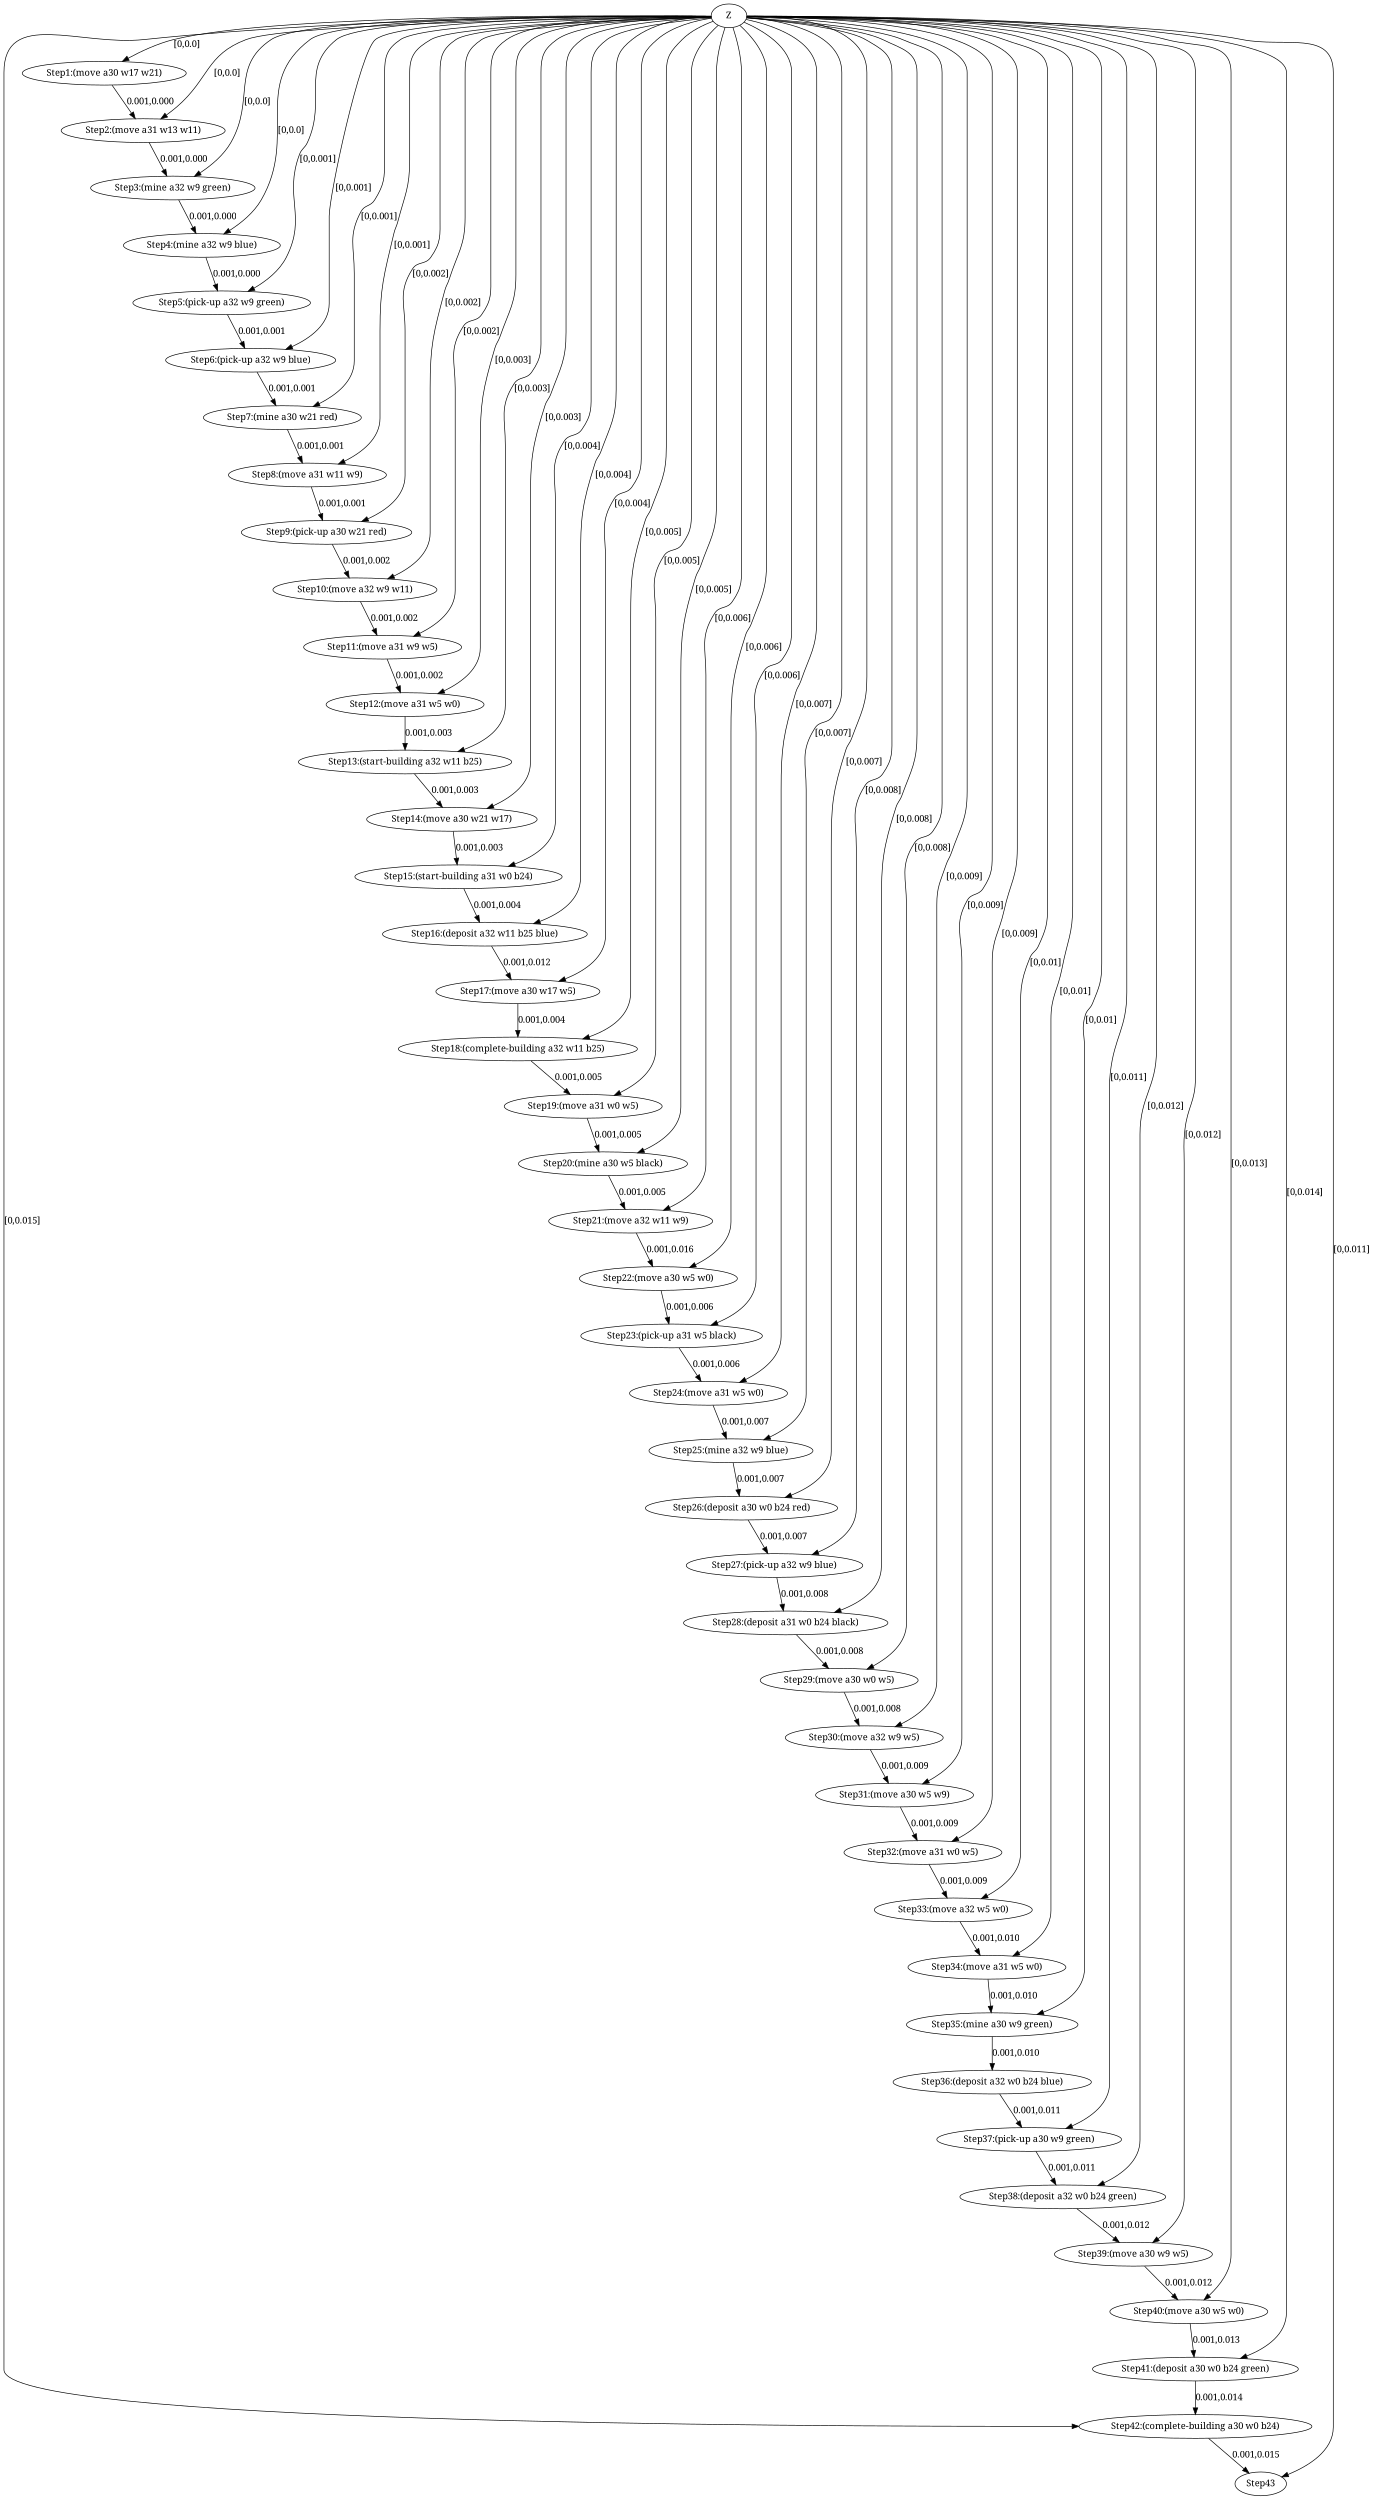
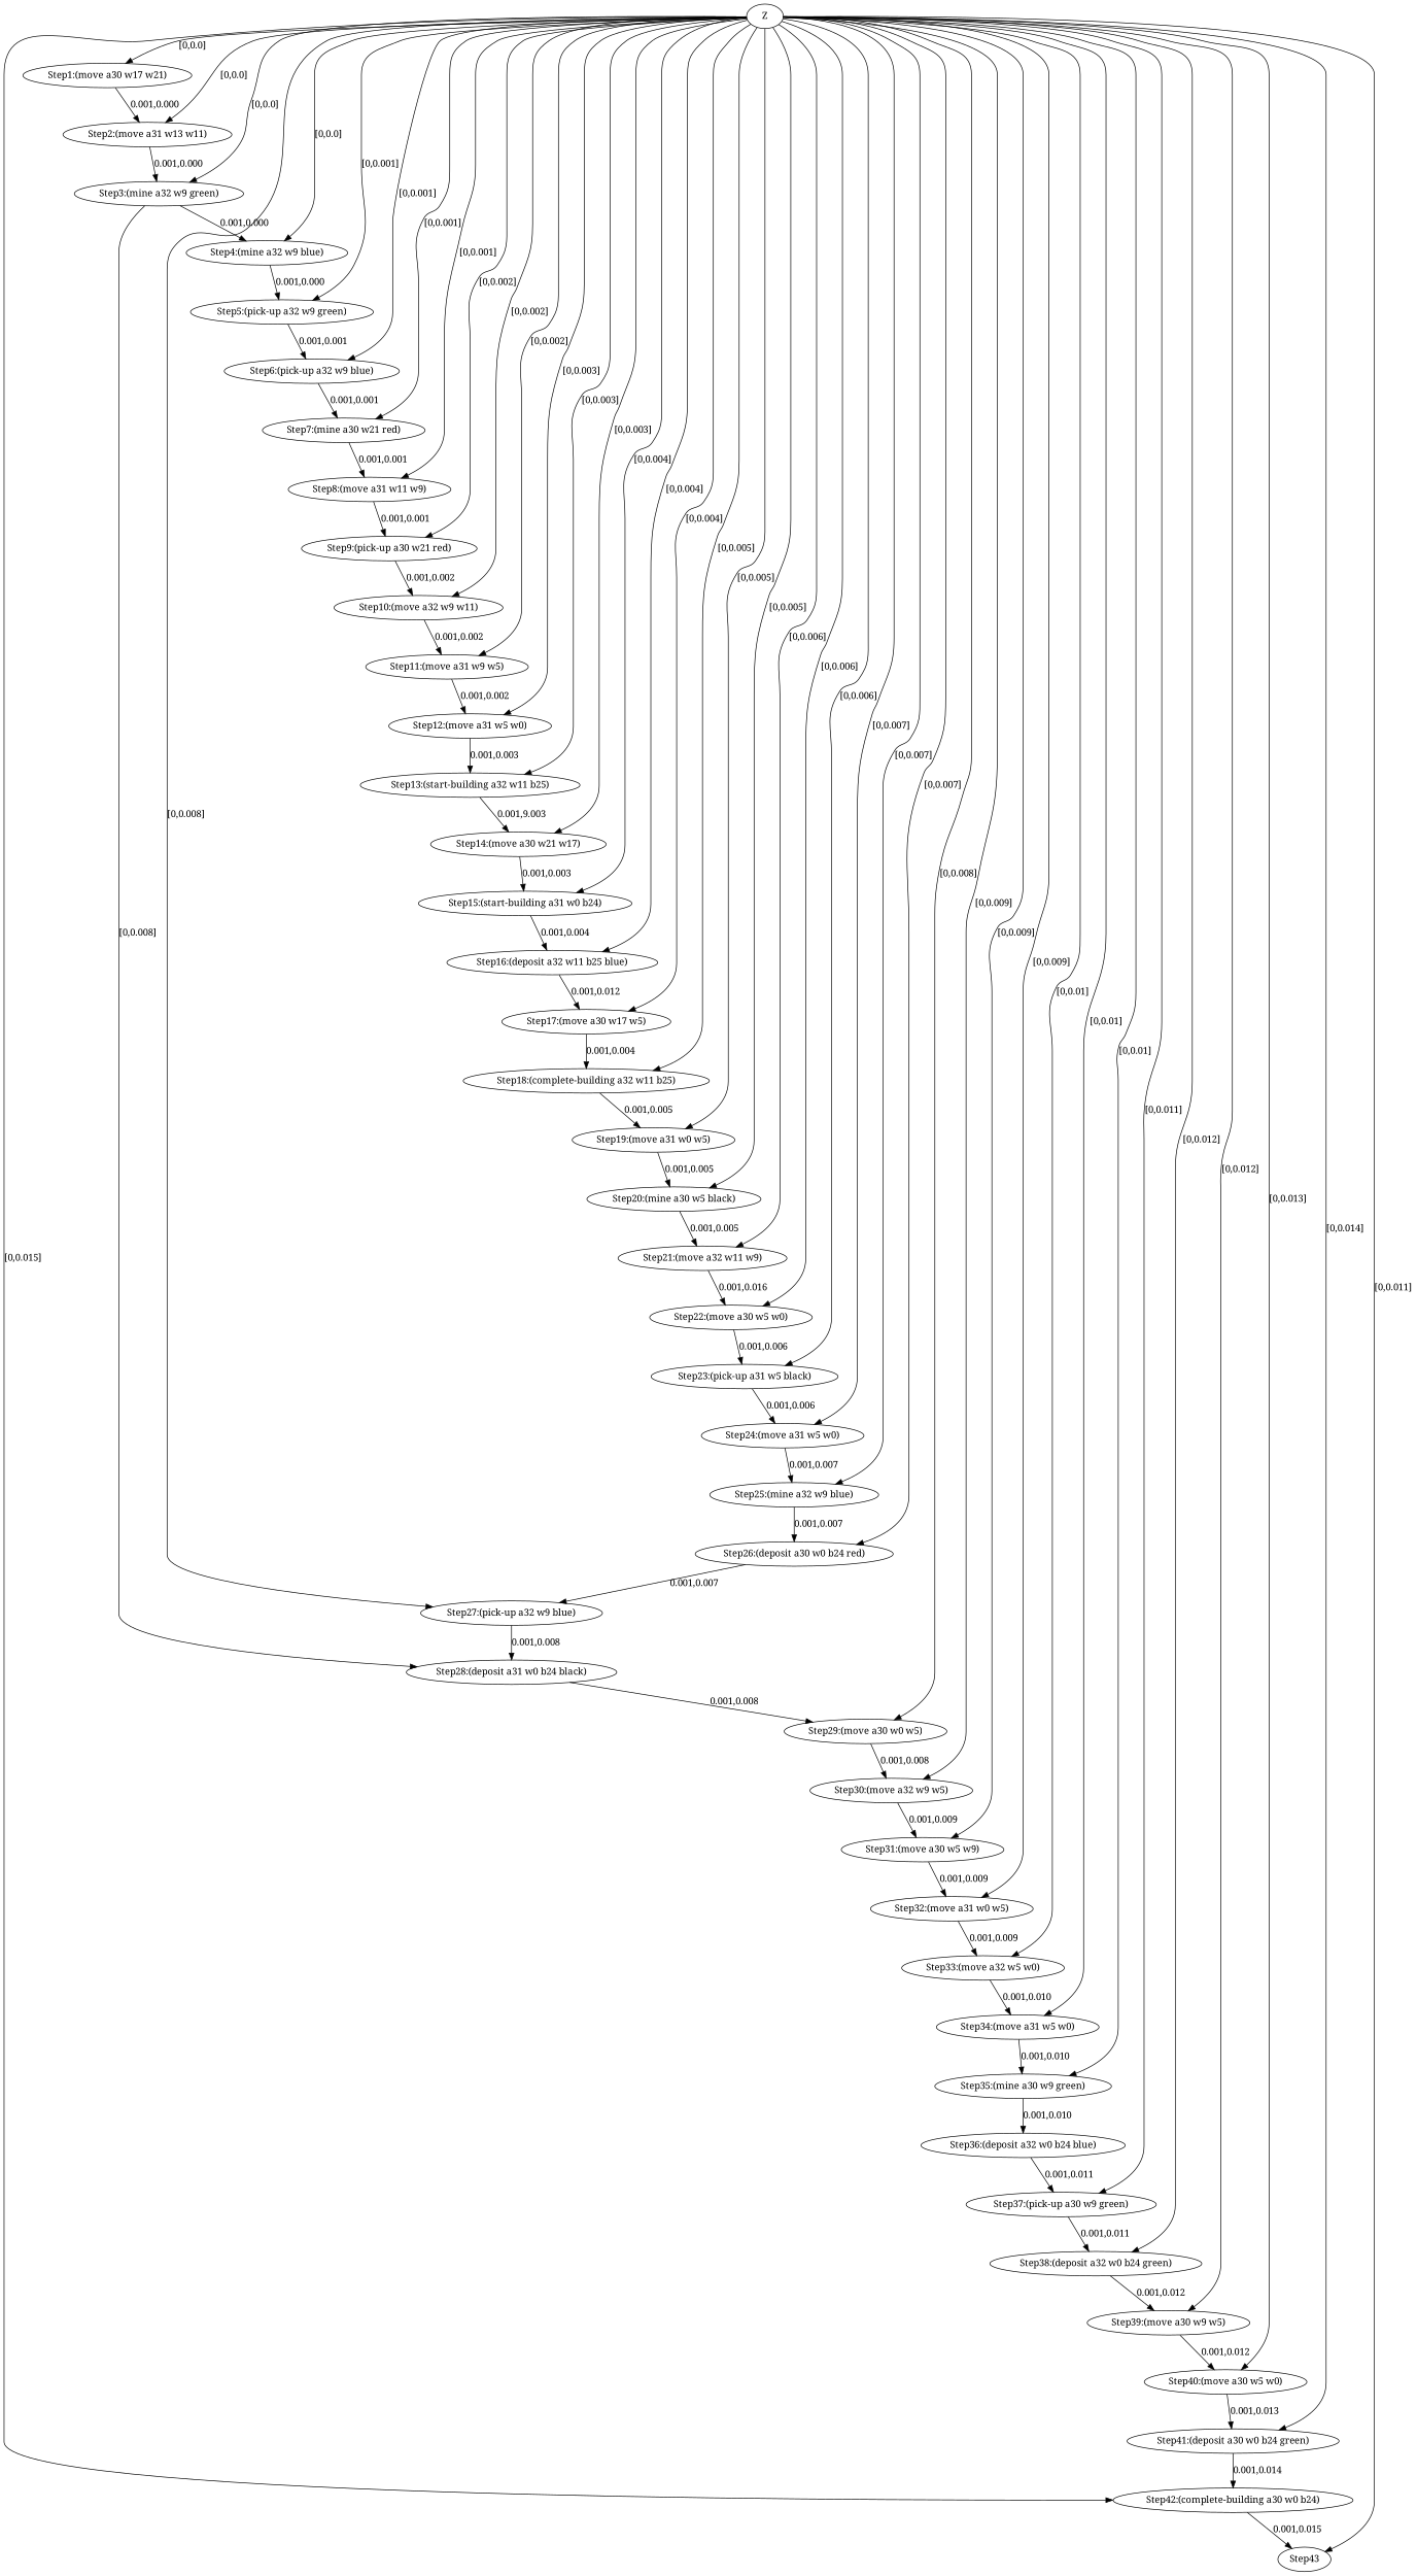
  digraph {
    fontname="Noto Serif"
    node [fontname="Noto Serif"]
    edge [fontname="Noto Serif"]
    n1 [label="Step42:(complete-building a30 w0 b24)"]
    Step43
    n3 [label="Step41:(deposit a30 w0 b24 green)"]
    n4 [label="Step40:(move a30 w5 w0)"]
    n5 [label="Step39:(move a30 w9 w5)"]
    n6 [label="Step38:(deposit a32 w0 b24 green)"]
    n7 [label="Step37:(pick-up a30 w9 green)"]
    n8 [label="Step36:(deposit a32 w0 b24 blue)"]
    n9 [label="Step35:(mine a30 w9 green)"]
    n10 [label="Step34:(move a31 w5 w0)"]
    n11 [label="Step33:(move a32 w5 w0)"]
    n12 [label="Step32:(move a31 w0 w5)"]
    n13 [label="Step31:(move a30 w5 w9)"]
    n14 [label="Step30:(move a32 w9 w5)"]
    n15 [label="Step29:(move a30 w0 w5)"]
    n16 [label="Step28:(deposit a31 w0 b24 black)"]
    n17 [label="Step27:(pick-up a32 w9 blue)"]
    n18 [label="Step26:(deposit a30 w0 b24 red)"]
    n19 [label="Step25:(mine a32 w9 blue)"]
    n20 [label="Step24:(move a31 w5 w0)"]
    n21 [label="Step23:(pick-up a31 w5 black)"]
    n22 [label="Step22:(move a30 w5 w0)"]
    n23 [label="Step21:(move a32 w11 w9)"]
    n24 [label="Step20:(mine a30 w5 black)"]
    n25 [label="Step19:(move a31 w0 w5)"]
    n26 [label="Step18:(complete-building a32 w11 b25)"]
    n27 [label="Step17:(move a30 w17 w5)"]
    n28 [label="Step16:(deposit a32 w11 b25 blue)"]
    n29 [label="Step15:(start-building a31 w0 b24)"]
    n30 [label="Step14:(move a30 w21 w17)"]
    n31 [label="Step13:(start-building a32 w11 b25)"]
    n32 [label="Step12:(move a31 w5 w0)"]
    n33 [label="Step11:(move a31 w9 w5)"]
    n34 [label="Step10:(move a32 w9 w11)"]
    n35 [label="Step9:(pick-up a30 w21 red)"]
    n36 [label="Step8:(move a31 w11 w9)"]
    n37 [label="Step7:(mine a30 w21 red)"]
    n38 [label="Step6:(pick-up a32 w9 blue)"]
    n39 [label="Step5:(pick-up a32 w9 green)"]
    n40 [label="Step4:(mine a32 w9 blue)"]
    n41 [label="Step3:(mine a32 w9 green)"]
    n42 [label="Step2:(move a31 w13 w11)"]
    n43 [label="Step1:(move a30 w17 w21)"]
    Z
    n1 -> Step43 [label="0.001,0.015"]
    n3 -> n1 [label="0.001,0.014"]
    n4 -> n3 [label="0.001,0.013"]
    n5 -> n4 [label="0.001,0.012"]
    n6 -> n5 [label="0.001,0.012"]
    n7 -> n6 [label="0.001,0.011"]
    n8 -> n7 [label="0.001,0.011"]
    n9 -> n8 [label="0.001,0.010"]
    n10 -> n9 [label="0.001,0.010"]
    n11 -> n10 [label="0.001,0.010"]
    n12 -> n11 [label="0.001,0.009"]
    n13 -> n12 [label="0.001,0.009"]
    n14 -> n13 [label="0.001,0.009"]
    n15 -> n14 [label="0.001,0.008"]
    n16 -> n15 [label="0.001,0.008"]
    n17 -> n16 [label="0.001,0.008"]
    n18 -> n17 [label="0.001,0.007"]
    n19 -> n18 [label="0.001,0.007"]
    n20 -> n19 [label="0.001,0.007"]
    n21 -> n20 [label="0.001,0.006"]
    n22 -> n21 [label="0.001,0.006"]
    n23 -> n22 [label="0.001,0.016"]
    n24 -> n23 [label="0.001,0.005"]
    n25 -> n24 [label="0.001,0.005"]
    n26 -> n25 [label="0.001,0.005"]
    n27 -> n26 [label="0.001,0.004"]
    n28 -> n27 [label="0.001,0.012"]
    n29 -> n28 [label="0.001,0.004"]
    n30 -> n29 [label="0.001,0.003"]
-   n31 -> n30 [label="0.001,0.003"]
+   n31 -> n30 [label="0.001,9.003"]
    n32 -> n31 [label="0.001,0.003"]
    n33 -> n32 [label="0.001,0.002"]
    n34 -> n33 [label="0.001,0.002"]
    n35 -> n34 [label="0.001,0.002"]
    n36 -> n35 [label="0.001,0.001"]
    n37 -> n36 [label="0.001,0.001"]
    n38 -> n37 [label="0.001,0.001"]
    n39 -> n38 [label="0.001,0.001"]
    n40 -> n39 [label="0.001,0.000"]
    n41 -> n40 [label="0.001,0.000"]
    n42 -> n41 [label="0.001,0.000"]
    n43 -> n42 [label="0.001,0.000"]
    Z -> n1 [label="[0,0.015]"]
    Z -> Step43 [label="[0,0.011]"]
    Z -> n3 [label="[0,0.014]"]
    Z -> n4 [label="[0,0.013]"]
    Z -> n5 [label="[0,0.012]"]
    Z -> n6 [label="[0,0.012]"]
    Z -> n7 [label="[0,0.011]"]
    Z -> n9 [label="[0,0.01]"]
    Z -> n10 [label="[0,0.01]"]
    Z -> n11 [label="[0,0.01]"]
    Z -> n12 [label="[0,0.009]"]
    Z -> n13 [label="[0,0.009]"]
    Z -> n14 [label="[0,0.009]"]
    Z -> n15 [label="[0,0.008]"]
-   Z -> n16 [label="[0,0.008]"]
+   n41 -> n16 [label="[0,0.008]"]
    Z -> n17 [label="[0,0.008]"]
    Z -> n18 [label="[0,0.007]"]
    Z -> n19 [label="[0,0.007]"]
    Z -> n20 [label="[0,0.007]"]
    Z -> n21 [label="[0,0.006]"]
    Z -> n22 [label="[0,0.006]"]
    Z -> n23 [label="[0,0.006]"]
    Z -> n24 [label="[0,0.005]"]
    Z -> n25 [label="[0,0.005]"]
    Z -> n26 [label="[0,0.005]"]
    Z -> n27 [label="[0,0.004]"]
    Z -> n28 [label="[0,0.004]"]
    Z -> n29 [label="[0,0.004]"]
    Z -> n30 [label="[0,0.003]"]
    Z -> n31 [label="[0,0.003]"]
    Z -> n32 [label="[0,0.003]"]
    Z -> n33 [label="[0,0.002]"]
    Z -> n34 [label="[0,0.002]"]
    Z -> n35 [label="[0,0.002]"]
    Z -> n36 [label="[0,0.001]"]
    Z -> n37 [label="[0,0.001]"]
    Z -> n38 [label="[0,0.001]"]
    Z -> n39 [label="[0,0.001]"]
    Z -> n40 [label="[0,0.0]"]
    Z -> n41 [label="[0,0.0]"]
    Z -> n42 [label="[0,0.0]"]
    Z -> n43 [label="[0,0.0]"]
  }
